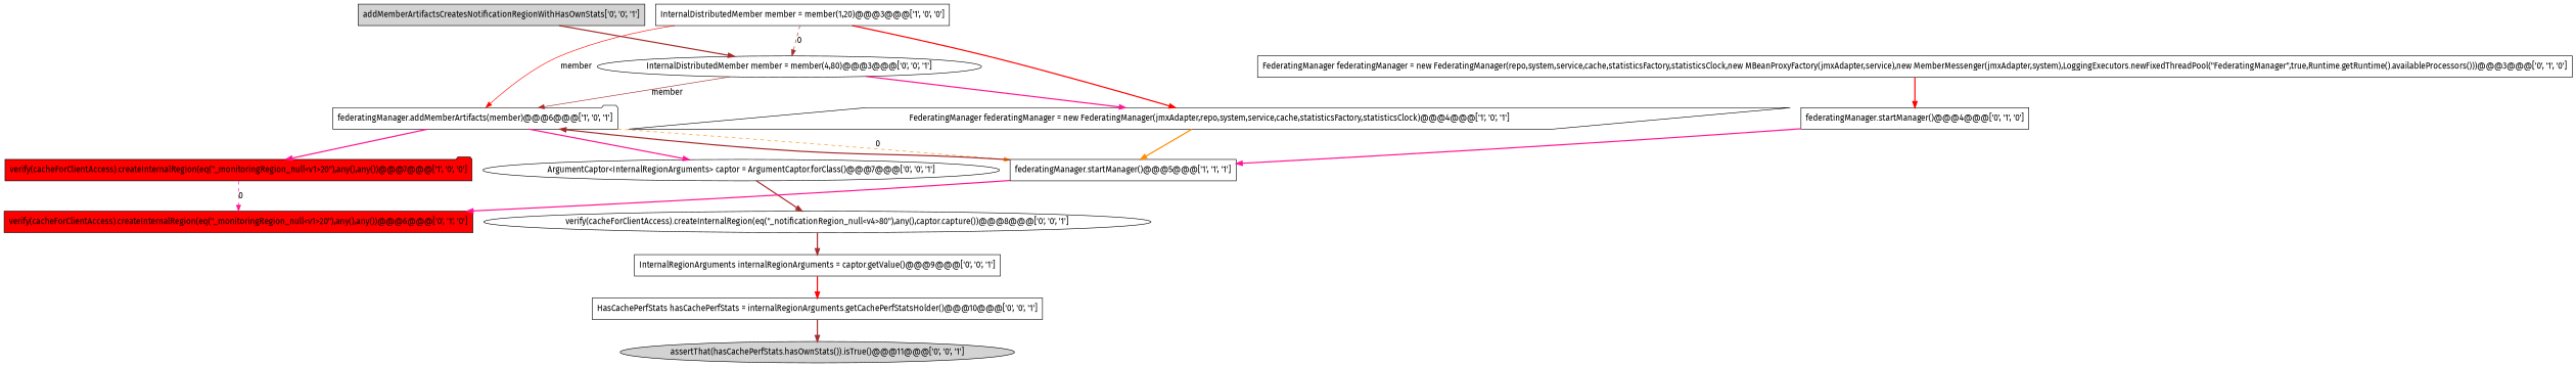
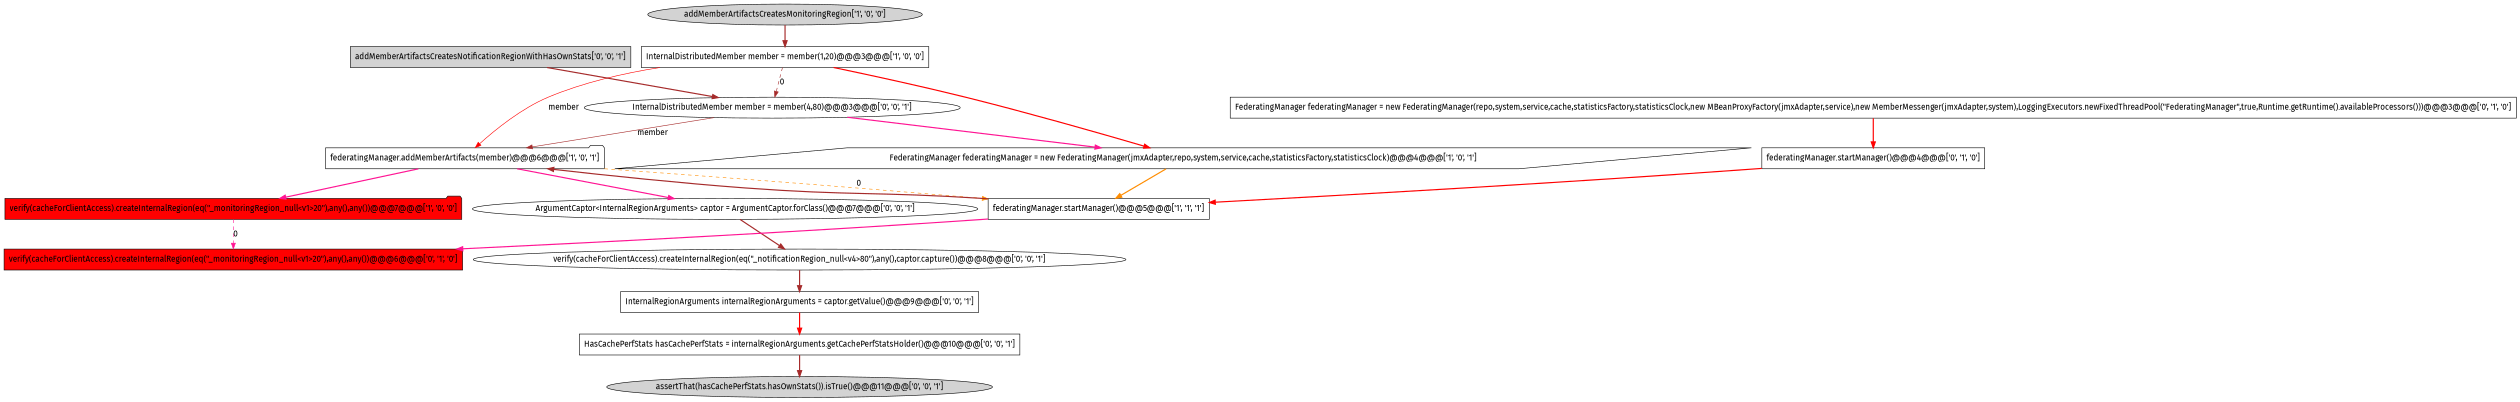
  digraph {
    fontname="Fira Sans"
    node [fillcolor=white fontname="Fira Sans" shape=box style=filled]
    edge [color=brown fontname="Fira Sans" style=bold]
    n1 [fillcolor=red label="verify(cacheForClientAccess).createInternalRegion(eq(\"_monitoringRegion_null<v1>20\"),any(),any())@@@6@@@['0', '1', '0']"]
    n2 [label="InternalDistributedMember member = member(4,80)@@@3@@@['0', '0', '1']" shape=ellipse]
    n3 [label="federatingManager.addMemberArtifacts(member)@@@6@@@['1', '0', '1']" shape=folder]
    n4 [label="FederatingManager federatingManager = new FederatingManager(jmxAdapter,repo,system,service,cache,statisticsFactory,statisticsClock)@@@4@@@['1', '0', '1']" shape=parallelogram]
    n5 [fillcolor=red label="verify(cacheForClientAccess).createInternalRegion(eq(\"_monitoringRegion_null<v1>20\"),any(),any())@@@7@@@['1', '0', '0']" shape=folder]
    n6 [label="ArgumentCaptor<InternalRegionArguments> captor = ArgumentCaptor.forClass()@@@7@@@['0', '0', '1']" shape=ellipse]
    n7 [label="federatingManager.startManager()@@@5@@@['1', '1', '1']"]
+   n8 [fillcolor=lightgray label="addMemberArtifactsCreatesMonitoringRegion['1', '0', '0']" shape=ellipse]
    n9 [label="InternalDistributedMember member = member(1,20)@@@3@@@['1', '0', '0']"]
    n10 [fillcolor=lightgray label="assertThat(hasCachePerfStats.hasOwnStats()).isTrue()@@@11@@@['0', '0', '1']" shape=ellipse]
    n11 [fillcolor=lightgray label="addMemberArtifactsCreatesNotificationRegionWithHasOwnStats['0', '0', '1']"]
    n12 [label="verify(cacheForClientAccess).createInternalRegion(eq(\"_notificationRegion_null<v4>80\"),any(),captor.capture())@@@8@@@['0', '0', '1']" shape=ellipse]
    n13 [label="InternalRegionArguments internalRegionArguments = captor.getValue()@@@9@@@['0', '0', '1']"]
    n14 [label="HasCachePerfStats hasCachePerfStats = internalRegionArguments.getCachePerfStatsHolder()@@@10@@@['0', '0', '1']"]
    n15 [label="FederatingManager federatingManager = new FederatingManager(repo,system,service,cache,statisticsFactory,statisticsClock,new MBeanProxyFactory(jmxAdapter,service),new MemberMessenger(jmxAdapter,system),LoggingExecutors.newFixedThreadPool(\"FederatingManager\",true,Runtime.getRuntime().availableProcessors()))@@@3@@@['0', '1', '0']"]
    n16 [label="federatingManager.startManager()@@@4@@@['0', '1', '0']"]
    n2 -> n3 [label=member style=solid]
    n2 -> n4 [color=deeppink]
    n3 -> n5 [color=deeppink]
    n3 -> n6 [color=deeppink]
    n3 -> n7 [color=darkorange label=0 style=dashed]
    n4 -> n7 [color=darkorange]
    n5 -> n1 [color=deeppink label=0 style=dashed]
    n6 -> n12
    n7 -> n1 [color=deeppink]
    n7 -> n3
+   n8 -> n9
    n9 -> n2 [label=0 style=dashed]
    n9 -> n3 [color=red label=member style=solid]
    n9 -> n4 [color=red]
    n11 -> n2
    n12 -> n13
    n13 -> n14 [color=red]
    n14 -> n10
    n15 -> n16 [color=red]
-   n16 -> n7 [color=deeppink]
+   n16 -> n7 [color=red]
  }
